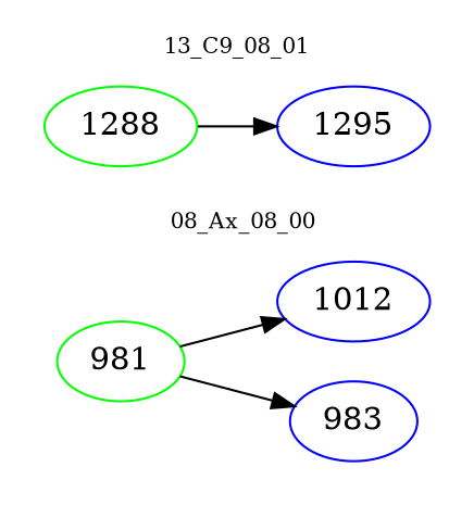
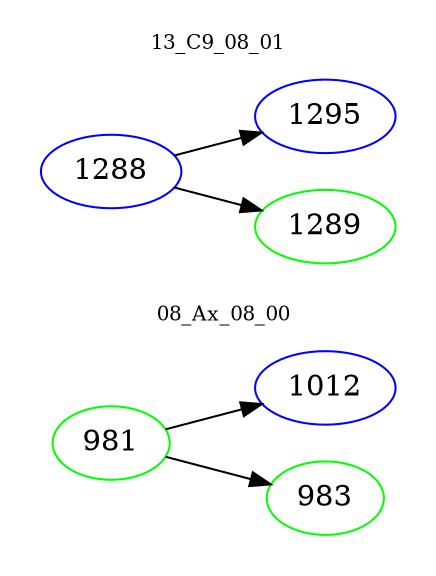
  digraph {
    rankdir=LR
    node [color=green]
    edge [color=black]
    n1 [label=981]
-   n2 [color=blue label=983]
+   n2 [label=983]
    n3 [color=blue label=1012]
-   n4 [label=1288]
+   n4 [color=blue label=1288]
+   n5 [label=1289]
    n6 [color=blue label=1295]
    subgraph cluster_1 {
      color=white
      fontsize=10
      label="08_Ax_08_00"
      n1
      n2
      n3
    }
    subgraph cluster_2 {
      color=white
      fontsize=10
      label="13_C9_08_01"
      n4
+     n5
      n6
    }
    n1 -> n2
    n1 -> n3
+   n4 -> n5
    n4 -> n6
  }
